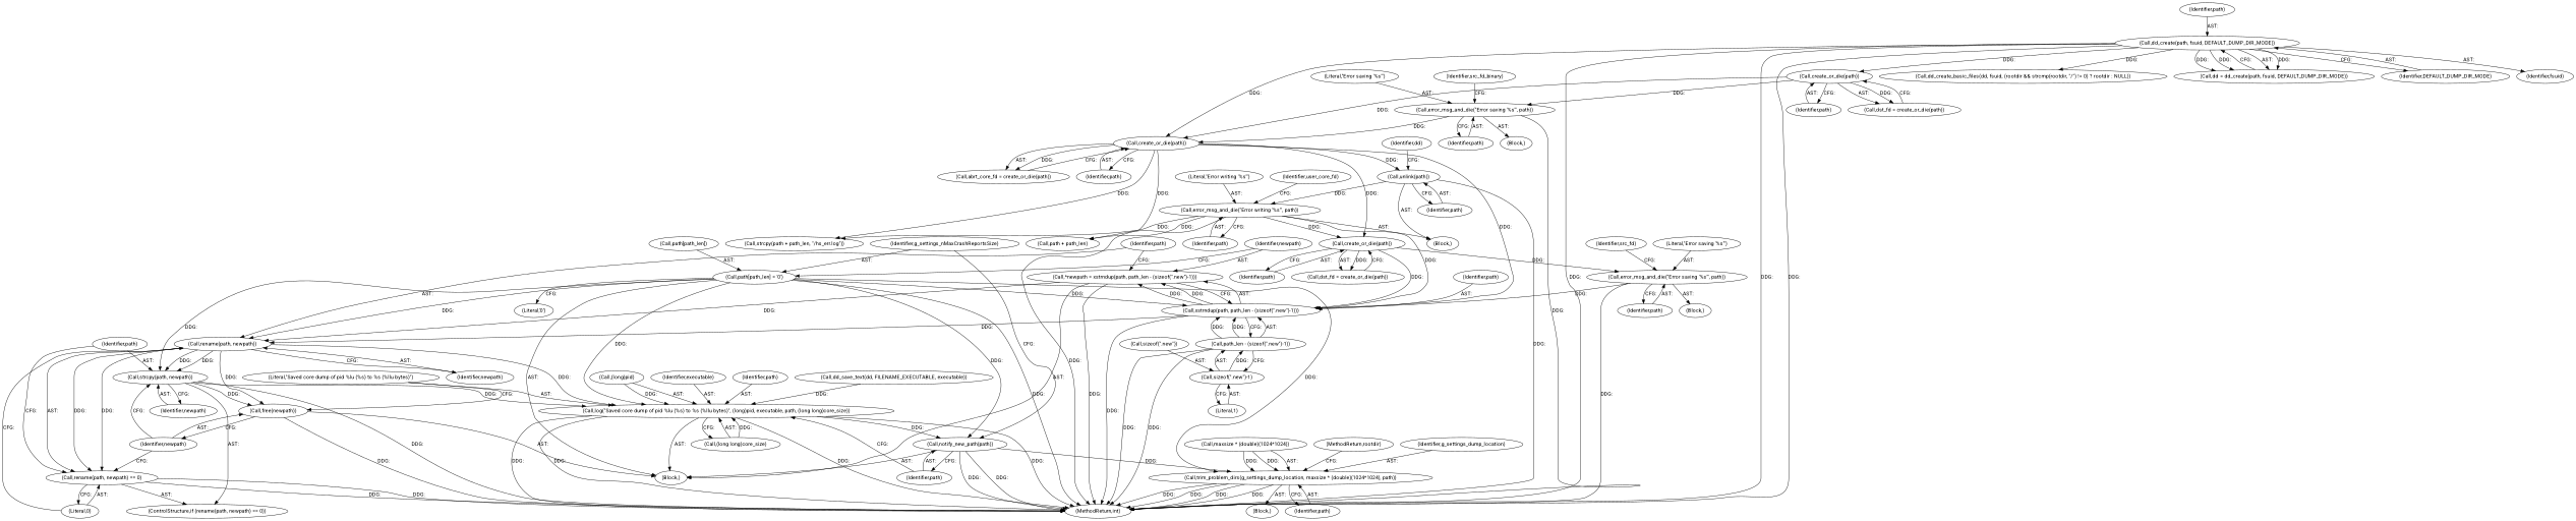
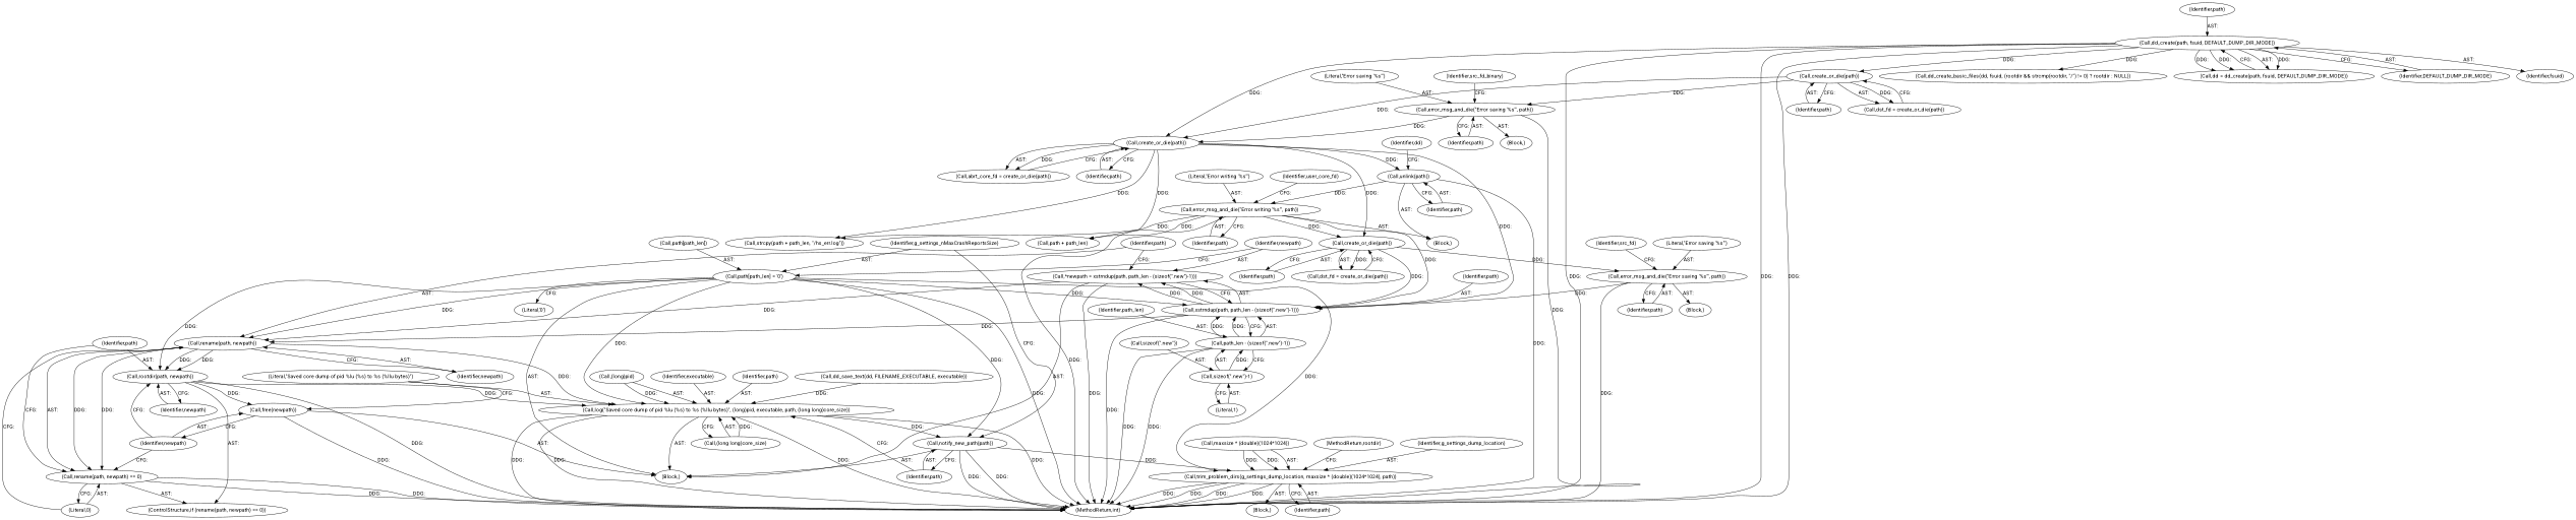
  digraph {
    fontname=Roboto
    node [fontname=Roboto]
    edge [fontname=Roboto]
    n1 [label="(Call,*newpath = xstrndup(path, path_len - (sizeof(\".new\")-1)))"]
    n2 [label="(Call,xstrndup(path, path_len - (sizeof(\".new\")-1)))"]
    n3 [label="(Call,rename(path, newpath))"]
    n4 [label="(MethodReturn,int)"]
    n5 [label="(Block,)"]
    n6 [label="(Call,path_len - (sizeof(\".new\")-1))"]
-   n7 [label="(Call,strcpy(path, newpath))"]
+   n7 [label="(Call,rootdir(path, newpath))"]
    n8 [label="(Call,log(\"Saved core dump of pid %lu (%s) to %s (%llu bytes)\", (long)pid, executable, path, (long long)core_size))"]
    n9 [label="(Call,rename(path, newpath) == 0)"]
    n10 [label="(Call,free(newpath))"]
    n11 [label="(Identifier,newpath)"]
    n12 [label="(Call,sizeof(\".new\")-1)"]
    n13 [label="(Call,path[path_len] = '\0')"]
    n14 [label="(Call,notify_new_path(path))"]
    n15 [label="(Call,trim_problem_dirs(g_settings_dump_location, maxsize * (double)(1024*1024), path))"]
    n16 [label="(Literal,'\0')"]
    n17 [label="(ControlStructure,if (rename(path, newpath) == 0))"]
    n18 [label="(Identifier,newpath)"]
    n19 [label="(Call,(long long)core_size)"]
    n20 [label="(Identifier,path)"]
    n21 [label="(Block,)"]
    n22 [label="(Identifier,path)"]
    n23 [label="(Call,error_msg_and_die(\"Error saving '%s'\", path))"]
    n24 [label="(Identifier,path)"]
    n25 [label="(Block,)"]
    n26 [label="(Call,create_or_die(path))"]
    n27 [label="(Identifier,path)"]
    n28 [label="(Call,dst_fd = create_or_die(path))"]
    n29 [label="(Call,error_msg_and_die(\"Error writing '%s'\", path))"]
    n30 [label="(Block,)"]
    n31 [label="(Call,path + path_len)"]
    n32 [label="(Call,strcpy(path + path_len, \"/hs_err.log\"))"]
    n33 [label="(Identifier,path)"]
    n34 [label="(Call,unlink(path))"]
    n35 [label="(Identifier,path)"]
    n36 [label="(Call,create_or_die(path))"]
    n37 [label="(Identifier,path)"]
    n38 [label="(Call,abrt_core_fd = create_or_die(path))"]
    n39 [label="(Call,error_msg_and_die(\"Error saving '%s'\", path))"]
    n40 [label="(Block,)"]
    n41 [label="(Identifier,path)"]
    n42 [label="(Call,create_or_die(path))"]
    n43 [label="(Identifier,path)"]
    n44 [label="(Call,dst_fd = create_or_die(path))"]
    n45 [label="(Call,dd_create(path, fsuid, DEFAULT_DUMP_DIR_MODE))"]
    n46 [label="(Call,dd_create_basic_files(dd, fsuid, (rootdir && strcmp(rootdir, \"/\") != 0) ? rootdir : NULL))"]
    n47 [label="(Call,dd = dd_create(path, fsuid, DEFAULT_DUMP_DIR_MODE))"]
    n48 [label="(Identifier,DEFAULT_DUMP_DIR_MODE)"]
    n49 [label="(Identifier,fsuid)"]
    n50 [label="(Literal,1)"]
    n51 [label="(Literal,0)"]
    n52 [label="(Identifier,newpath)"]
    n53 [label="(Identifier,executable)"]
    n54 [label="(Literal,\"Error saving '%s'\")"]
    n55 [label="(Identifier,g_settings_dump_location)"]
    n56 [label="(Identifier,path)"]
    n57 [label="(Identifier,g_settings_nMaxCrashReportsSize)"]
    n58 [label="(Identifier,path)"]
    n59 [label="(Call,path[path_len])"]
    n60 [label="(Identifier,dd)"]
    n61 [label="(Call,dd_save_text(dd, FILENAME_EXECUTABLE, executable))"]
    n62 [label="(Call,maxsize * (double)(1024*1024))"]
    n63 [label="(MethodReturn,rootdir)"]
    n64 [label="(Literal,\"Saved core dump of pid %lu (%s) to %s (%llu bytes)\")"]
    n65 [label="(Identifier,newpath)"]
    n66 [label="(Identifier,path)"]
    n67 [label="(Call,sizeof(\".new\"))"]
    n68 [label="(Identifier,user_core_fd)"]
    n69 [label="(Literal,\"Error saving '%s'\")"]
    n70 [label="(Identifier,src_fd_binary)"]
    n71 [label="(Literal,\"Error writing '%s'\")"]
    n72 [label="(Identifier,src_fd)"]
+   n73 [label="(Identifier,path_len)"]
    n74 [label="(Call,(long)pid)"]
    n75 [label="(Identifier,path)"]
    n76 [label="(Identifier,path)"]
    n1 -> n2 [label="CFG: "]
    n1 -> n3 [label="DDG: "]
    n1 -> n4 [label="DDG: "]
    n1 -> n5 [label="AST: "]
    n2 -> n1 [label="AST: "]
    n2 -> n1 [label="DDG: "]
    n2 -> n1 [label="DDG: "]
    n2 -> n3 [label="DDG: "]
    n2 -> n4 [label="DDG: "]
    n2 -> n6 [label="CFG: "]
    n3 -> n7 [label="DDG: "]
    n3 -> n7 [label="DDG: "]
    n3 -> n8 [label="DDG: "]
    n3 -> n9 [label="AST: "]
    n3 -> n9 [label="DDG: "]
    n3 -> n9 [label="DDG: "]
-   n3 -> n10 [label="DDG: "]
    n3 -> n11 [label="CFG: "]
    n6 -> n2 [label="AST: "]
    n6 -> n2 [label="DDG: "]
    n6 -> n2 [label="DDG: "]
    n6 -> n4 [label="DDG: "]
    n6 -> n4 [label="DDG: "]
    n6 -> n12 [label="CFG: "]
    n7 -> n4 [label="DDG: "]
    n7 -> n8 [label="DDG: "]
    n7 -> n10 [label="DDG: "]
    n7 -> n17 [label="AST: "]
    n7 -> n18 [label="CFG: "]
    n8 -> n4 [label="DDG: "]
    n8 -> n4 [label="DDG: "]
    n8 -> n4 [label="DDG: "]
    n8 -> n4 [label="DDG: "]
    n8 -> n5 [label="AST: "]
    n8 -> n14 [label="DDG: "]
    n8 -> n19 [label="CFG: "]
    n9 -> n4 [label="DDG: "]
    n9 -> n4 [label="DDG: "]
    n9 -> n17 [label="AST: "]
    n9 -> n51 [label="CFG: "]
    n10 -> n4 [label="DDG: "]
    n10 -> n5 [label="AST: "]
    n10 -> n52 [label="CFG: "]
    n11 -> n3 [label="AST: "]
    n12 -> n6 [label="AST: "]
    n12 -> n6 [label="DDG: "]
    n12 -> n50 [label="CFG: "]
    n13 -> n2 [label="DDG: "]
    n13 -> n3 [label="DDG: "]
    n13 -> n4 [label="DDG: "]
    n13 -> n5 [label="AST: "]
    n13 -> n7 [label="DDG: "]
    n13 -> n8 [label="DDG: "]
    n13 -> n14 [label="DDG: "]
    n13 -> n15 [label="DDG: "]
    n13 -> n16 [label="CFG: "]
    n14 -> n4 [label="DDG: "]
    n14 -> n4 [label="DDG: "]
    n14 -> n5 [label="AST: "]
    n14 -> n15 [label="DDG: "]
    n14 -> n20 [label="CFG: "]
    n15 -> n4 [label="DDG: "]
    n15 -> n4 [label="DDG: "]
    n15 -> n4 [label="DDG: "]
    n15 -> n4 [label="DDG: "]
    n15 -> n21 [label="AST: "]
    n15 -> n22 [label="CFG: "]
    n18 -> n7 [label="AST: "]
    n19 -> n8 [label="AST: "]
    n19 -> n8 [label="DDG: "]
    n20 -> n8 [label="CFG: "]
    n20 -> n14 [label="AST: "]
    n22 -> n15 [label="AST: "]
    n23 -> n2 [label="DDG: "]
    n23 -> n4 [label="DDG: "]
    n23 -> n24 [label="CFG: "]
    n23 -> n25 [label="AST: "]
    n24 -> n23 [label="AST: "]
    n26 -> n2 [label="DDG: "]
    n26 -> n23 [label="DDG: "]
    n26 -> n27 [label="CFG: "]
    n26 -> n28 [label="AST: "]
    n26 -> n28 [label="DDG: "]
    n27 -> n26 [label="AST: "]
    n28 -> n26 [label="CFG: "]
    n29 -> n2 [label="DDG: "]
    n29 -> n4 [label="DDG: "]
    n29 -> n26 [label="DDG: "]
    n29 -> n30 [label="AST: "]
    n29 -> n31 [label="DDG: "]
    n29 -> n32 [label="DDG: "]
    n29 -> n33 [label="CFG: "]
    n33 -> n29 [label="AST: "]
    n34 -> n4 [label="DDG: "]
    n34 -> n29 [label="DDG: "]
    n34 -> n30 [label="AST: "]
    n34 -> n35 [label="CFG: "]
    n35 -> n34 [label="AST: "]
    n36 -> n2 [label="DDG: "]
    n36 -> n26 [label="DDG: "]
    n36 -> n31 [label="DDG: "]
    n36 -> n32 [label="DDG: "]
    n36 -> n34 [label="DDG: "]
    n36 -> n37 [label="CFG: "]
    n36 -> n38 [label="AST: "]
    n36 -> n38 [label="DDG: "]
    n37 -> n36 [label="AST: "]
    n38 -> n36 [label="CFG: "]
    n39 -> n4 [label="DDG: "]
    n39 -> n36 [label="DDG: "]
    n39 -> n40 [label="AST: "]
    n39 -> n41 [label="CFG: "]
    n41 -> n39 [label="AST: "]
    n42 -> n36 [label="DDG: "]
    n42 -> n39 [label="DDG: "]
    n42 -> n43 [label="CFG: "]
    n42 -> n44 [label="AST: "]
    n42 -> n44 [label="DDG: "]
    n43 -> n42 [label="AST: "]
    n44 -> n42 [label="CFG: "]
    n45 -> n4 [label="DDG: "]
    n45 -> n4 [label="DDG: "]
    n45 -> n4 [label="DDG: "]
    n45 -> n36 [label="DDG: "]
    n45 -> n42 [label="DDG: "]
    n45 -> n46 [label="DDG: "]
    n45 -> n47 [label="AST: "]
    n45 -> n47 [label="DDG: "]
    n45 -> n47 [label="DDG: "]
    n45 -> n47 [label="DDG: "]
    n45 -> n48 [label="CFG: "]
    n45 -> n49 [label="AST: "]
    n47 -> n45 [label="CFG: "]
    n48 -> n45 [label="AST: "]
    n50 -> n12 [label="AST: "]
    n51 -> n3 [label="CFG: "]
    n51 -> n9 [label="AST: "]
    n52 -> n7 [label="CFG: "]
    n52 -> n9 [label="CFG: "]
    n52 -> n10 [label="AST: "]
    n53 -> n8 [label="AST: "]
    n54 -> n23 [label="AST: "]
    n55 -> n15 [label="AST: "]
    n56 -> n8 [label="AST: "]
    n57 -> n13 [label="AST: "]
    n57 -> n14 [label="CFG: "]
    n58 -> n1 [label="CFG: "]
    n58 -> n3 [label="AST: "]
    n59 -> n13 [label="AST: "]
    n60 -> n34 [label="CFG: "]
    n61 -> n8 [label="DDG: "]
    n62 -> n15 [label="AST: "]
    n62 -> n15 [label="DDG: "]
    n62 -> n15 [label="DDG: "]
    n63 -> n15 [label="CFG: "]
    n64 -> n8 [label="AST: "]
    n64 -> n10 [label="CFG: "]
    n65 -> n1 [label="AST: "]
    n65 -> n13 [label="CFG: "]
    n66 -> n7 [label="AST: "]
    n66 -> n9 [label="CFG: "]
    n67 -> n12 [label="AST: "]
    n68 -> n29 [label="CFG: "]
    n69 -> n39 [label="AST: "]
    n70 -> n39 [label="CFG: "]
    n71 -> n29 [label="AST: "]
    n72 -> n23 [label="CFG: "]
+   n73 -> n6 [label="AST: "]
    n74 -> n8 [label="AST: "]
    n74 -> n8 [label="DDG: "]
    n75 -> n2 [label="AST: "]
    n76 -> n45 [label="AST: "]
  }
